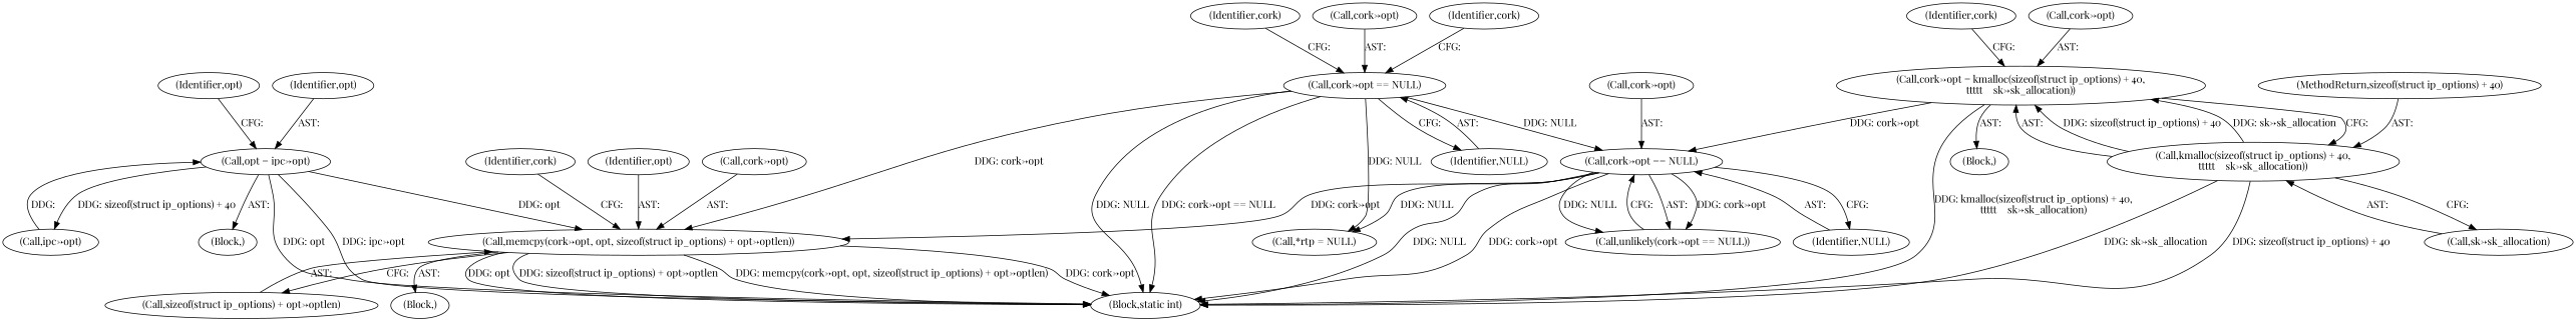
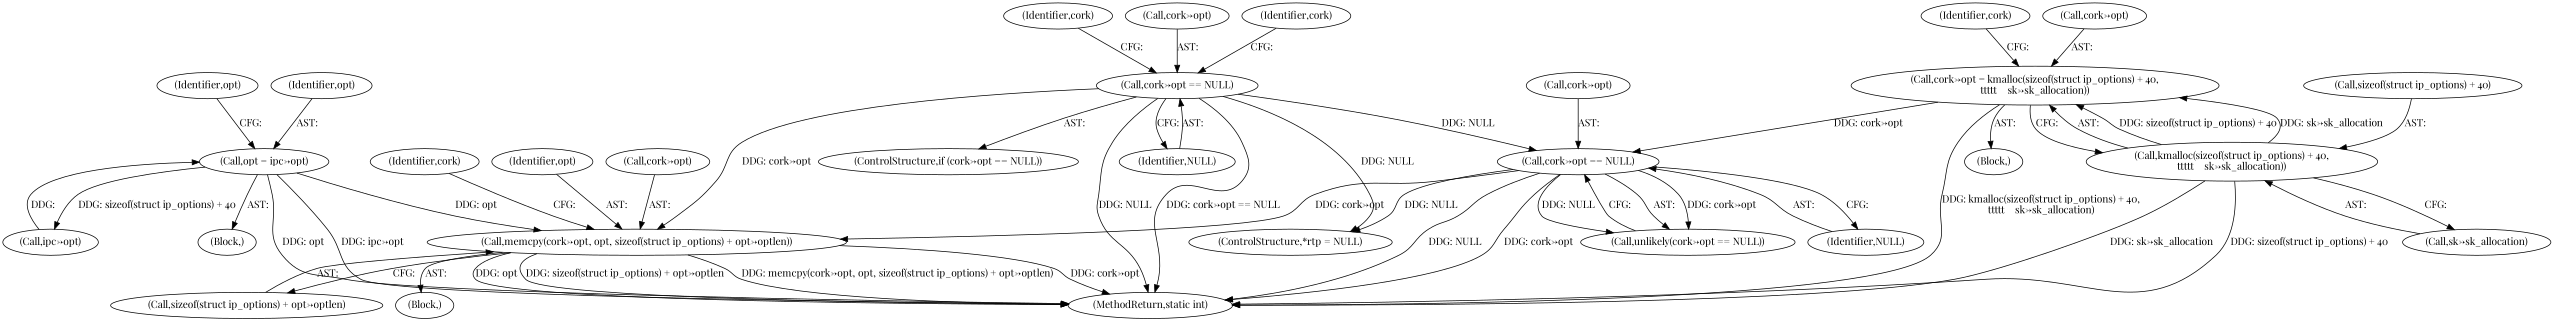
  digraph {
    fontname="Playfair Display"
    node [fontname="Playfair Display"]
    edge [fontname="Playfair Display"]
    n1 [label="(Call,memcpy(cork->opt, opt, sizeof(struct ip_options) + opt->optlen))"]
-   n2 [label="(Block,static int)"]
+   n2 [label="(MethodReturn,static int)"]
    n3 [label="(Block,)"]
    n4 [label="(Call,sizeof(struct ip_options) + opt->optlen)"]
    n5 [label="(Call,cork->opt == NULL)"]
    n6 [label="(Call,cork->opt == NULL)"]
    n7 [label="(Identifier,NULL)"]
-   n8 [label="(Call,*rtp = NULL)"]
+   n8 [label="(ControlStructure,*rtp = NULL)"]
+   n9 [label="(ControlStructure,if (cork->opt == NULL))"]
    n10 [label="(Identifier,NULL)"]
    n11 [label="(Call,unlikely(cork->opt == NULL))"]
    n12 [label="(Call,cork->opt = kmalloc(sizeof(struct ip_options) + 40,\n\t\t\t\t\t    sk->sk_allocation))"]
    n13 [label="(Call,kmalloc(sizeof(struct ip_options) + 40,\n\t\t\t\t\t    sk->sk_allocation))"]
    n14 [label="(Block,)"]
    n15 [label="(Call,sk->sk_allocation)"]
    n16 [label="(Call,opt = ipc->opt)"]
    n17 [label="(Call,ipc->opt)"]
    n18 [label="(Block,)"]
    n19 [label="(Identifier,cork)"]
    n20 [label="(Identifier,cork)"]
    n21 [label="(Identifier,opt)"]
    n22 [label="(Identifier,opt)"]
    n23 [label="(Call,cork->opt)"]
-   n24 [label="(MethodReturn,sizeof(struct ip_options) + 40)"]
+   n24 [label="(Call,sizeof(struct ip_options) + 40)"]
    n25 [label="(Identifier,opt)"]
    n26 [label="(Call,cork->opt)"]
    n27 [label="(Call,cork->opt)"]
    n28 [label="(Identifier,cork)"]
    n29 [label="(Identifier,cork)"]
    n30 [label="(Call,cork->opt)"]
    n1 -> n2 [label="DDG: sizeof(struct ip_options) + opt->optlen"]
    n1 -> n2 [label="DDG: memcpy(cork->opt, opt, sizeof(struct ip_options) + opt->optlen)"]
    n1 -> n2 [label="DDG: cork->opt"]
    n1 -> n2 [label="DDG: opt"]
    n1 -> n3 [label="AST: "]
    n1 -> n4 [label="CFG: "]
    n4 -> n1 [label="AST: "]
    n5 -> n1 [label="DDG: cork->opt"]
    n5 -> n2 [label="DDG: cork->opt == NULL"]
    n5 -> n2 [label="DDG: NULL"]
    n5 -> n6 [label="DDG: NULL"]
    n5 -> n7 [label="CFG: "]
    n5 -> n8 [label="DDG: NULL"]
+   n5 -> n9 [label="AST: "]
    n6 -> n1 [label="DDG: cork->opt"]
    n6 -> n2 [label="DDG: NULL"]
    n6 -> n2 [label="DDG: cork->opt"]
    n6 -> n8 [label="DDG: NULL"]
    n6 -> n10 [label="CFG: "]
    n6 -> n11 [label="AST: "]
    n6 -> n11 [label="DDG: cork->opt"]
    n6 -> n11 [label="DDG: NULL"]
    n7 -> n5 [label="AST: "]
    n10 -> n6 [label="AST: "]
    n11 -> n6 [label="CFG: "]
    n12 -> n2 [label="DDG: kmalloc(sizeof(struct ip_options) + 40,\n\t\t\t\t\t    sk->sk_allocation)"]
    n12 -> n6 [label="DDG: cork->opt"]
    n12 -> n13 [label="CFG: "]
    n12 -> n14 [label="AST: "]
    n13 -> n2 [label="DDG: sk->sk_allocation"]
    n13 -> n2 [label="DDG: sizeof(struct ip_options) + 40"]
    n13 -> n12 [label="AST: "]
    n13 -> n12 [label="DDG: sizeof(struct ip_options) + 40"]
    n13 -> n12 [label="DDG: sk->sk_allocation"]
    n13 -> n15 [label="CFG: "]
    n15 -> n13 [label="AST: "]
    n16 -> n1 [label="DDG: opt"]
    n16 -> n2 [label="DDG: ipc->opt"]
    n16 -> n2 [label="DDG: opt"]
    n16 -> n17 [label="DDG: sizeof(struct ip_options) + 40"]
    n16 -> n18 [label="AST: "]
    n17 -> n16 [label="DDG: "]
    n19 -> n12 [label="CFG: "]
    n20 -> n5 [label="CFG: "]
    n21 -> n16 [label="AST: "]
    n22 -> n1 [label="AST: "]
    n23 -> n6 [label="AST: "]
    n24 -> n13 [label="AST: "]
    n25 -> n16 [label="CFG: "]
    n26 -> n12 [label="AST: "]
    n27 -> n1 [label="AST: "]
    n28 -> n5 [label="CFG: "]
    n29 -> n1 [label="CFG: "]
    n30 -> n5 [label="AST: "]
  }
